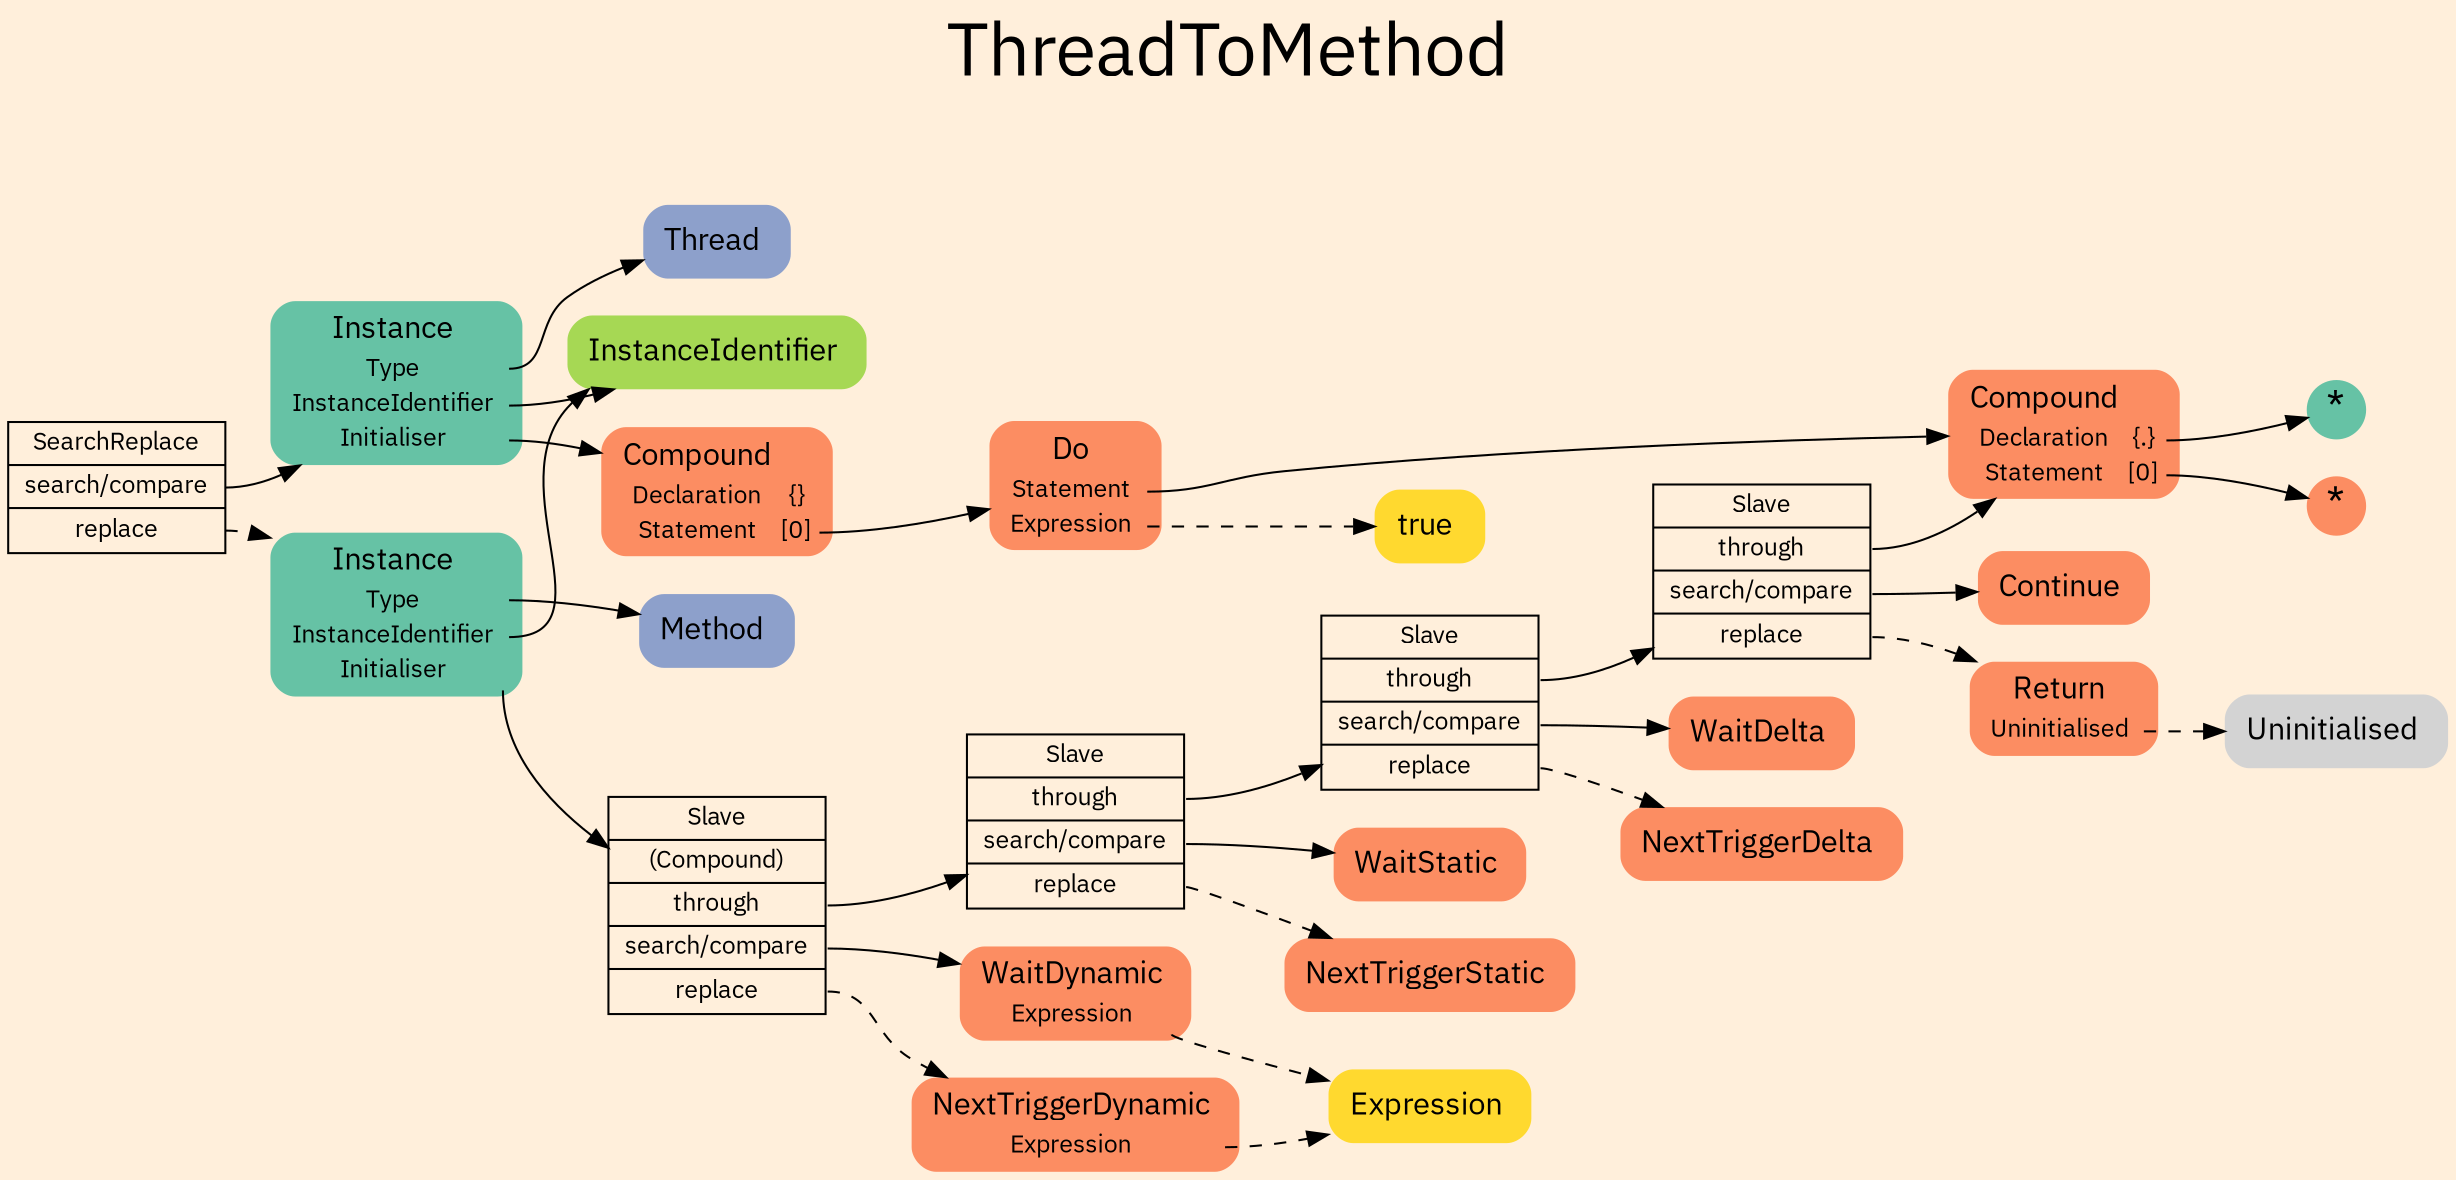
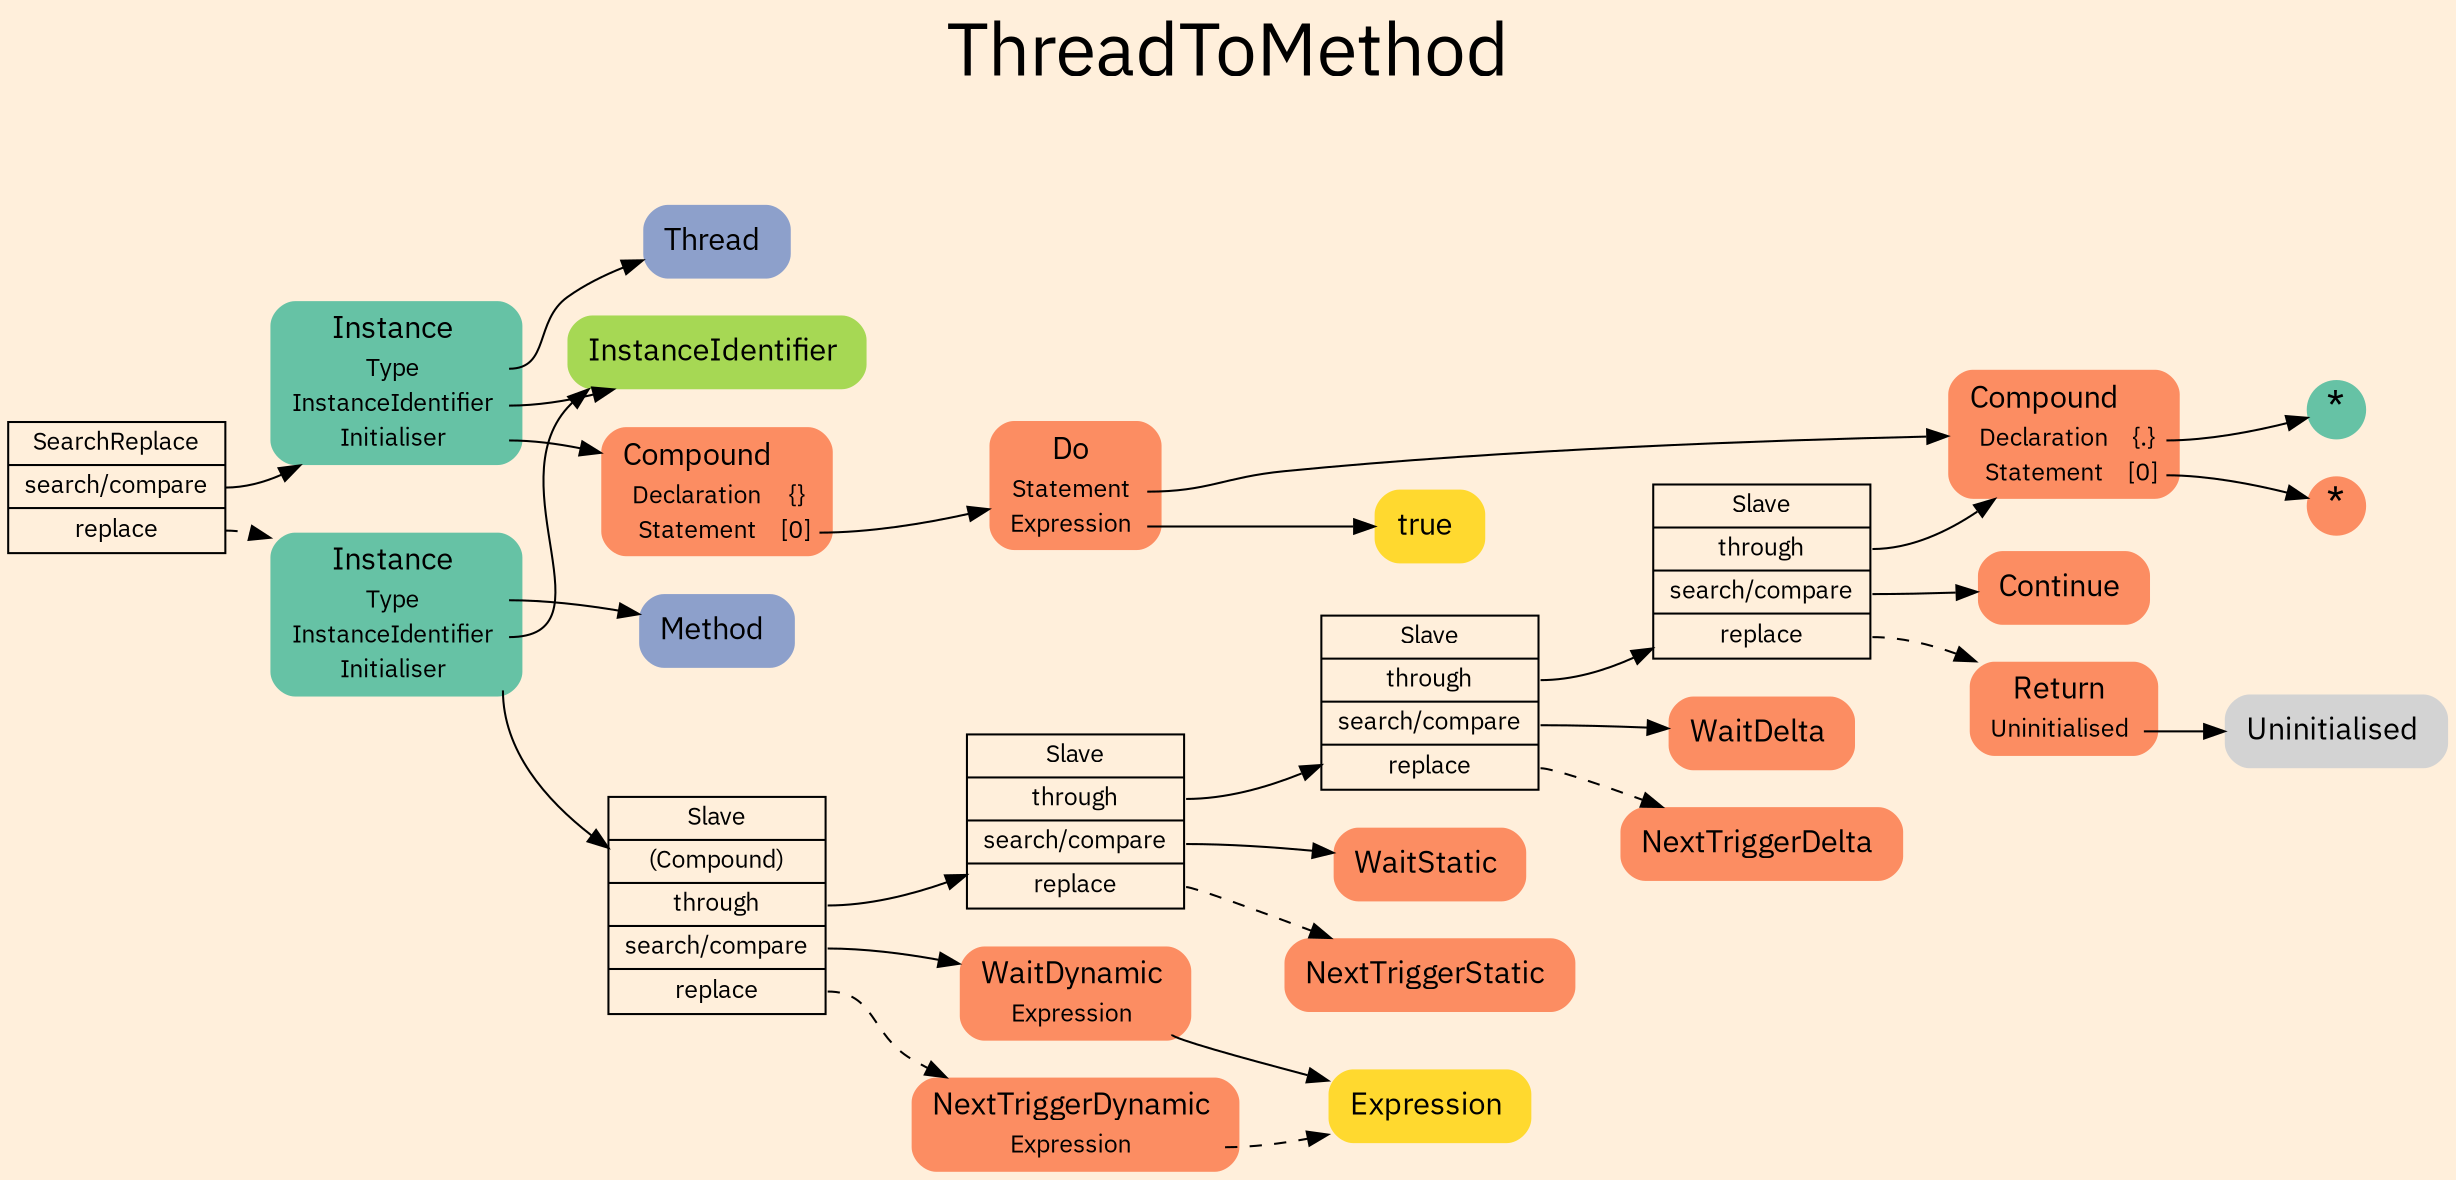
  digraph {
    bgcolor=antiquewhite1
    color=black
    fontcolor=black
    fontname="IBM Plex Sans"
    fontsize=36
    label=ThreadToMethod
    labelloc=t
    rankdir=LR
    ranksep=0.3
    node [fillcolor="/set28/2" fontname="IBM Plex Sans" fontsize=12 shape=plaintext style="rounded,filled"]
    edge [color=black fontcolor=black fontname="IBM Plex Sans" tailport=port0]
    n1 [color=black fillcolor=antiquewhite1 fontcolor=black label="<fixed> SearchReplace | <port0> search/compare | <port1> replace" shape=record style=filled]
    n2 [fillcolor="/set28/1" label=<<TABLE BORDER="0" CELLBORDER="0" CELLSPACING="0">      <TR><TD><FONT POINT-SIZE="15.0">Instance</FONT></TD><TD></TD></TR>      <TR><TD>Type</TD><TD PORT="port0"></TD></TR>      <TR><TD>InstanceIdentifier</TD><TD PORT="port1"></TD></TR>      <TR><TD>Initialiser</TD><TD PORT="port2"></TD></TR>     </TABLE>>]
    n3 [fillcolor="/set28/1" label=<<TABLE BORDER="0" CELLBORDER="0" CELLSPACING="0">      <TR><TD><FONT POINT-SIZE="15.0">Instance</FONT></TD><TD></TD></TR>      <TR><TD>Type</TD><TD PORT="port0"></TD></TR>      <TR><TD>InstanceIdentifier</TD><TD PORT="port1"></TD></TR>      <TR><TD>Initialiser</TD><TD PORT="port2"></TD></TR>     </TABLE>>]
    n4 [fillcolor="/set28/3" label=<<TABLE BORDER="0" CELLBORDER="0" CELLSPACING="0">      <TR><TD><FONT POINT-SIZE="15.0">Thread</FONT></TD><TD></TD></TR>     </TABLE>>]
    n5 [fillcolor="/set28/5" label=<<TABLE BORDER="0" CELLBORDER="0" CELLSPACING="0">      <TR><TD><FONT POINT-SIZE="15.0">InstanceIdentifier</FONT></TD><TD></TD></TR>     </TABLE>>]
    n6 [label=<<TABLE BORDER="0" CELLBORDER="0" CELLSPACING="0">      <TR><TD><FONT POINT-SIZE="15.0">Compound</FONT></TD><TD></TD></TR>      <TR><TD>Declaration</TD><TD PORT="port0">{}</TD></TR>      <TR><TD>Statement</TD><TD PORT="port1">[0]</TD></TR>     </TABLE>>]
    n7 [fillcolor="/set28/3" label=<<TABLE BORDER="0" CELLBORDER="0" CELLSPACING="0">      <TR><TD><FONT POINT-SIZE="15.0">Method</FONT></TD><TD></TD></TR>     </TABLE>>]
    n8 [color=black fillcolor=antiquewhite1 fontcolor=black label="<fixed> Slave | <port0> (Compound) | <port1> through | <port2> search/compare | <port3> replace" shape=record style=filled]
    n9 [label=<<TABLE BORDER="0" CELLBORDER="0" CELLSPACING="0">      <TR><TD><FONT POINT-SIZE="15.0">Do</FONT></TD><TD></TD></TR>      <TR><TD>Statement</TD><TD PORT="port0"></TD></TR>      <TR><TD>Expression</TD><TD PORT="port1"></TD></TR>     </TABLE>>]
    n10 [label=<<TABLE BORDER="0" CELLBORDER="0" CELLSPACING="0">      <TR><TD><FONT POINT-SIZE="15.0">Compound</FONT></TD><TD></TD></TR>      <TR><TD>Declaration</TD><TD PORT="port0">{.}</TD></TR>      <TR><TD>Statement</TD><TD PORT="port1">[0]</TD></TR>     </TABLE>>]
    n11 [fillcolor="/set28/6" label=<<TABLE BORDER="0" CELLBORDER="0" CELLSPACING="0">      <TR><TD><FONT POINT-SIZE="15.0">true</FONT></TD><TD></TD></TR>     </TABLE>>]
    n12 [fillcolor="/set28/1" fixedsize=true fontsize=20 height=0.4 label=<*> penwidth=0.0 shape=circle style=filled width=0.4]
    n13 [fixedsize=true fontsize=20 height=0.4 label=<*> penwidth=0.0 shape=circle style=filled width=0.4]
    n14 [color=black fillcolor=antiquewhite1 fontcolor=black label="<fixed> Slave | <port0> through | <port1> search/compare | <port2> replace" shape=record style=filled]
    n15 [label=<<TABLE BORDER="0" CELLBORDER="0" CELLSPACING="0">      <TR><TD><FONT POINT-SIZE="15.0">WaitDynamic</FONT></TD><TD></TD></TR>      <TR><TD>Expression</TD><TD PORT="port0"></TD></TR>     </TABLE>>]
    n16 [label=<<TABLE BORDER="0" CELLBORDER="0" CELLSPACING="0">      <TR><TD><FONT POINT-SIZE="15.0">NextTriggerDynamic</FONT></TD><TD></TD></TR>      <TR><TD>Expression</TD><TD PORT="port0"></TD></TR>     </TABLE>>]
    n17 [color=black fillcolor=antiquewhite1 fontcolor=black label="<fixed> Slave | <port0> through | <port1> search/compare | <port2> replace" shape=record style=filled]
    n18 [label=<<TABLE BORDER="0" CELLBORDER="0" CELLSPACING="0">      <TR><TD><FONT POINT-SIZE="15.0">WaitStatic</FONT></TD><TD></TD></TR>     </TABLE>>]
    n19 [label=<<TABLE BORDER="0" CELLBORDER="0" CELLSPACING="0">      <TR><TD><FONT POINT-SIZE="15.0">NextTriggerStatic</FONT></TD><TD></TD></TR>     </TABLE>>]
    n20 [fillcolor="/set28/6" label=<<TABLE BORDER="0" CELLBORDER="0" CELLSPACING="0">      <TR><TD><FONT POINT-SIZE="15.0">Expression</FONT></TD><TD></TD></TR>     </TABLE>>]
    n21 [color=black fillcolor=antiquewhite1 fontcolor=black label="<fixed> Slave | <port0> through | <port1> search/compare | <port2> replace" shape=record style=filled]
    n22 [label=<<TABLE BORDER="0" CELLBORDER="0" CELLSPACING="0">      <TR><TD><FONT POINT-SIZE="15.0">WaitDelta</FONT></TD><TD></TD></TR>     </TABLE>>]
    n23 [label=<<TABLE BORDER="0" CELLBORDER="0" CELLSPACING="0">      <TR><TD><FONT POINT-SIZE="15.0">NextTriggerDelta</FONT></TD><TD></TD></TR>     </TABLE>>]
    n24 [label=<<TABLE BORDER="0" CELLBORDER="0" CELLSPACING="0">      <TR><TD><FONT POINT-SIZE="15.0">Continue</FONT></TD><TD></TD></TR>     </TABLE>>]
    n25 [label=<<TABLE BORDER="0" CELLBORDER="0" CELLSPACING="0">      <TR><TD><FONT POINT-SIZE="15.0">Return</FONT></TD><TD></TD></TR>      <TR><TD>Uninitialised</TD><TD PORT="port0"></TD></TR>     </TABLE>>]
    n26 [label=<<TABLE BORDER="0" CELLBORDER="0" CELLSPACING="0">      <TR><TD><FONT POINT-SIZE="15.0">Uninitialised</FONT></TD><TD></TD></TR>     </TABLE>> fillcolor=""]
    n1 -> n2
    n1 -> n3 [style=dashed tailport=port1]
    n2 -> n4
    n2 -> n5 [tailport=port1]
    n2 -> n6 [tailport=port2]
    n3 -> n5 [tailport=port1]
    n3 -> n7
    n3 -> n8 [tailport=port2]
    n6 -> n9 [tailport=port1]
    n8 -> n14 [tailport=port1]
    n8 -> n15 [tailport=port2]
    n8 -> n16 [style=dashed tailport=port3]
    n9 -> n10
-   n9 -> n11 [tailport=port1 style=dashed]
+   n9 -> n11 [tailport=port1]
    n10 -> n12
    n10 -> n13 [tailport=port1]
    n14 -> n17
    n14 -> n18 [tailport=port1]
    n14 -> n19 [style=dashed tailport=port2]
-   n15 -> n20 [style=dashed]
+   n15 -> n20
    n16 -> n20 [style=dashed]
    n17 -> n21
    n17 -> n22 [tailport=port1]
    n17 -> n23 [style=dashed tailport=port2]
    n21 -> n10
    n21 -> n24 [tailport=port1]
    n21 -> n25 [style=dashed tailport=port2]
-   n25 -> n26 [style=dashed]
+   n25 -> n26
  }
